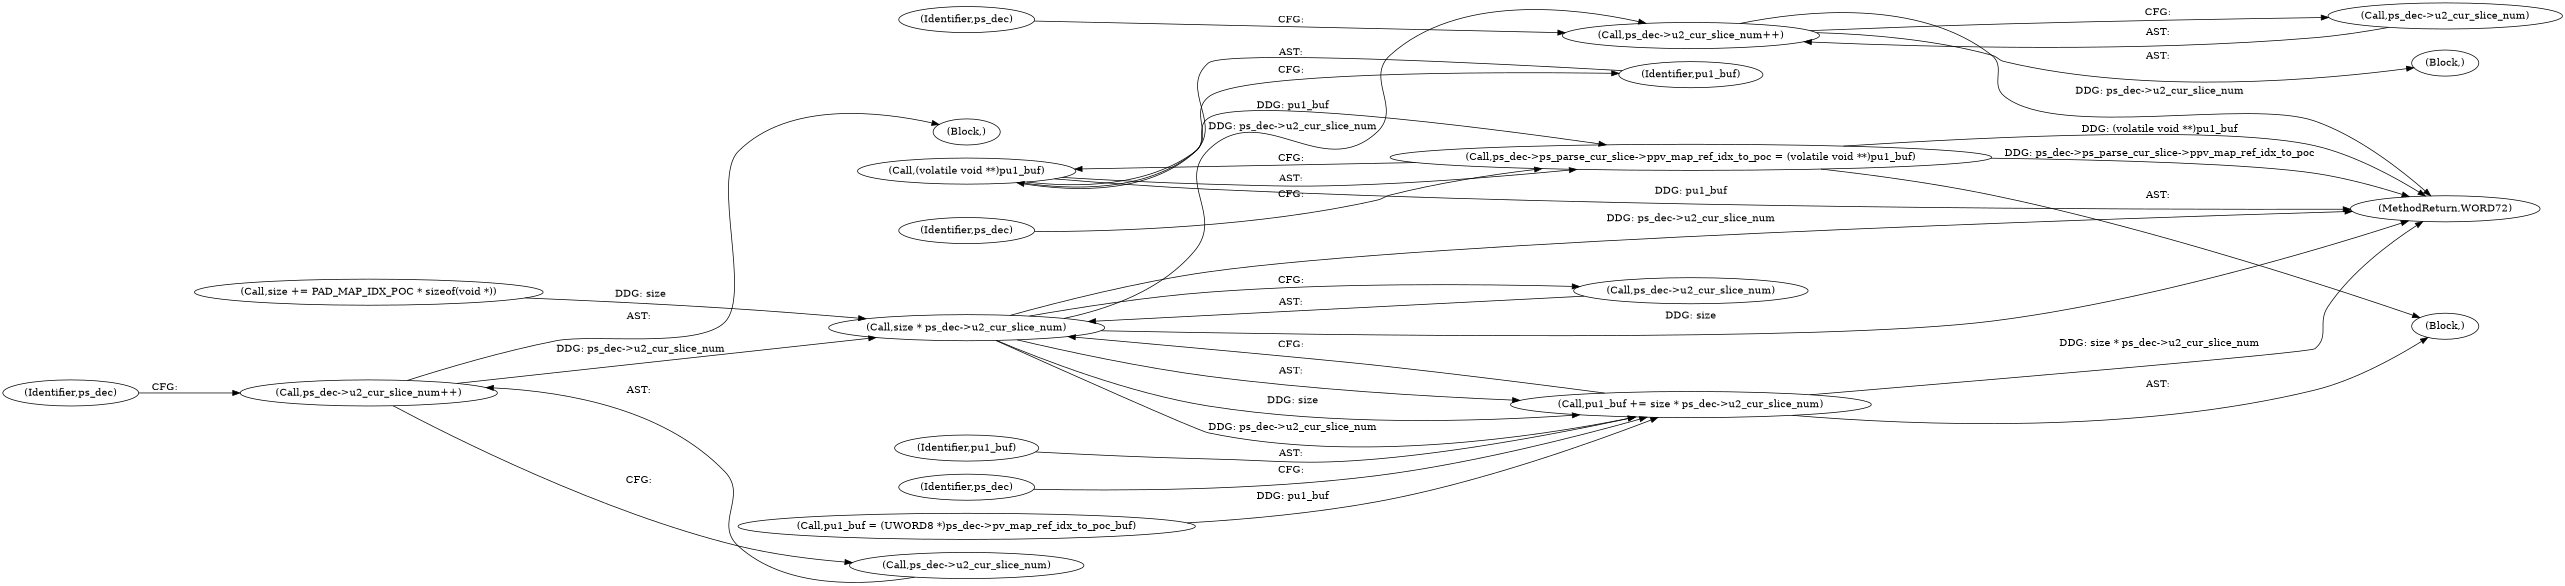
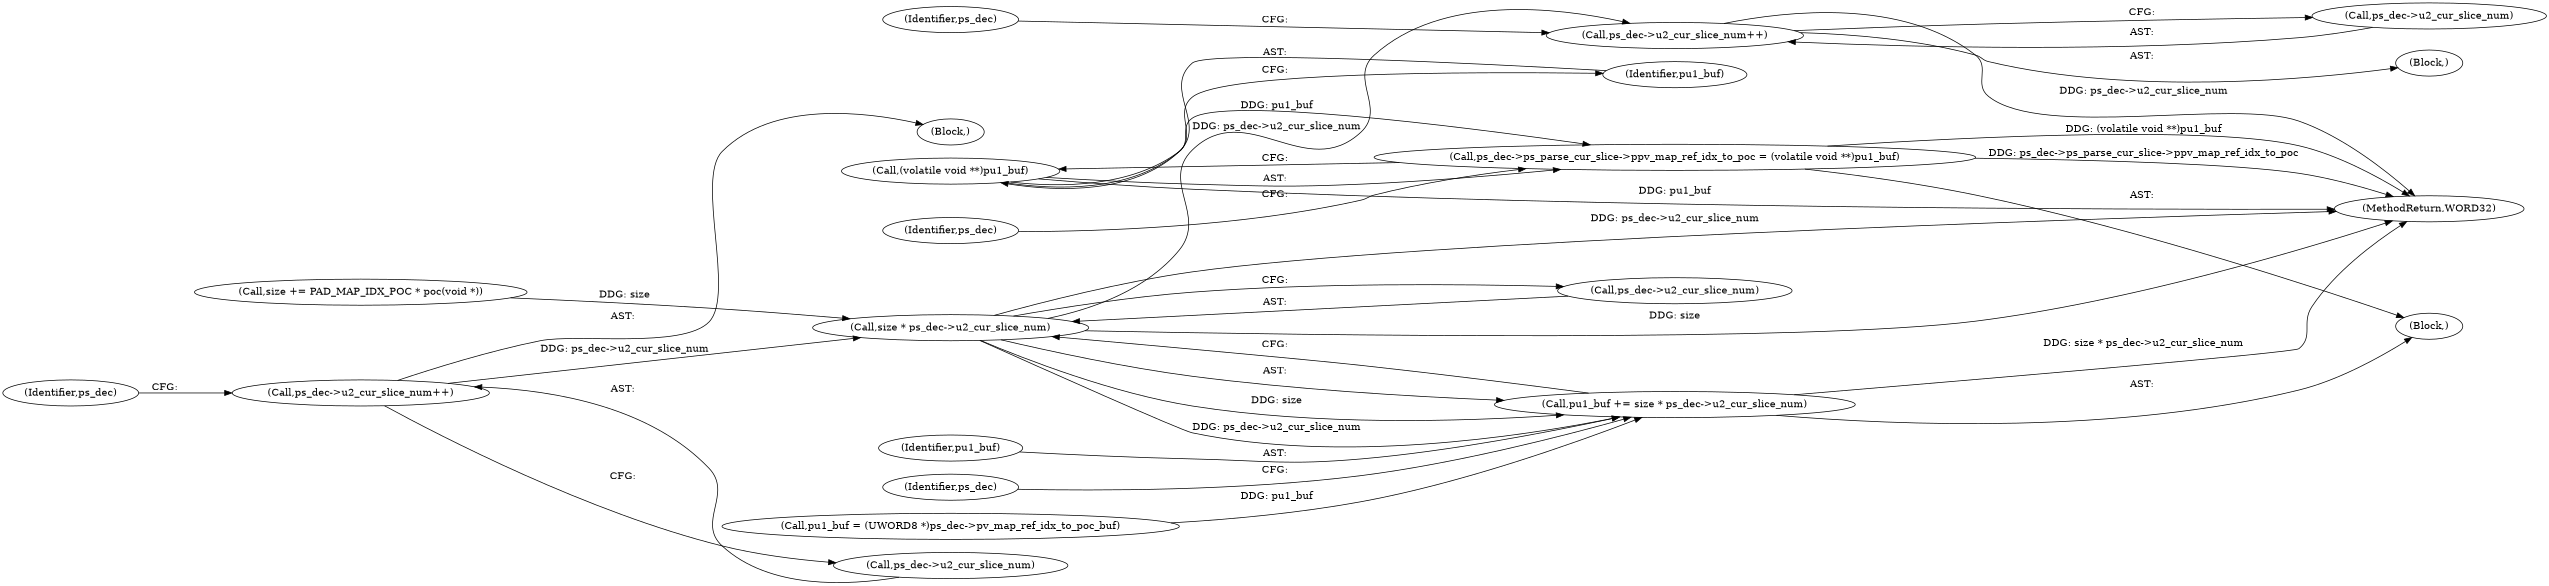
  digraph {
    rankdir=LR
    n1 [label="(Call,ps_dec->u2_cur_slice_num++)"]
    n2 [label="(Call,size * ps_dec->u2_cur_slice_num)"]
    n3 [label="(Block,)"]
    n4 [label="(Call,ps_dec->u2_cur_slice_num)"]
    n5 [label="(Call,pu1_buf += size * ps_dec->u2_cur_slice_num)"]
    n6 [label="(Call,ps_dec->u2_cur_slice_num++)"]
-   n7 [label="(MethodReturn,WORD72)"]
+   n7 [label="(MethodReturn,WORD32)"]
    n8 [label="(Call,ps_dec->u2_cur_slice_num)"]
    n9 [label="(Block,)"]
    n10 [label="(Block,)"]
    n11 [label="(Call,ps_dec->u2_cur_slice_num)"]
    n12 [label="(Call,(volatile void **)pu1_buf)"]
    n13 [label="(Call,ps_dec->ps_parse_cur_slice->ppv_map_ref_idx_to_poc = (volatile void **)pu1_buf)"]
    n14 [label="(Identifier,pu1_buf)"]
    n15 [label="(Identifier,ps_dec)"]
-   n16 [label="(Call,size += PAD_MAP_IDX_POC * sizeof(void *))"]
+   n16 [label="(Call,size += PAD_MAP_IDX_POC * poc(void *))"]
    n17 [label="(Call,pu1_buf = (UWORD8 *)ps_dec->pv_map_ref_idx_to_poc_buf)"]
    n18 [label="(Identifier,ps_dec)"]
    n19 [label="(Identifier,ps_dec)"]
    n20 [label="(Identifier,ps_dec)"]
    n21 [label="(Identifier,pu1_buf)"]
    n1 -> n2 [label="DDG: ps_dec->u2_cur_slice_num"]
    n1 -> n3 [label="AST: "]
    n1 -> n4 [label="CFG: "]
    n2 -> n5 [label="AST: "]
    n2 -> n5 [label="DDG: size"]
    n2 -> n5 [label="DDG: ps_dec->u2_cur_slice_num"]
    n2 -> n6 [label="DDG: ps_dec->u2_cur_slice_num"]
    n2 -> n7 [label="DDG: ps_dec->u2_cur_slice_num"]
    n2 -> n7 [label="DDG: size"]
    n2 -> n8 [label="CFG: "]
    n4 -> n1 [label="AST: "]
    n5 -> n2 [label="CFG: "]
    n5 -> n7 [label="DDG: size * ps_dec->u2_cur_slice_num"]
    n5 -> n9 [label="AST: "]
    n6 -> n7 [label="DDG: ps_dec->u2_cur_slice_num"]
    n6 -> n10 [label="AST: "]
    n6 -> n11 [label="CFG: "]
    n8 -> n2 [label="AST: "]
    n11 -> n6 [label="AST: "]
    n12 -> n7 [label="DDG: pu1_buf"]
    n12 -> n13 [label="AST: "]
    n12 -> n13 [label="DDG: pu1_buf"]
    n12 -> n14 [label="CFG: "]
    n13 -> n7 [label="DDG: ps_dec->ps_parse_cur_slice->ppv_map_ref_idx_to_poc"]
    n13 -> n7 [label="DDG: (volatile void **)pu1_buf"]
    n13 -> n9 [label="AST: "]
    n13 -> n12 [label="CFG: "]
    n14 -> n12 [label="AST: "]
    n15 -> n5 [label="CFG: "]
    n16 -> n2 [label="DDG: size"]
    n17 -> n5 [label="DDG: pu1_buf"]
    n18 -> n6 [label="CFG: "]
    n19 -> n1 [label="CFG: "]
    n20 -> n13 [label="CFG: "]
    n21 -> n5 [label="AST: "]
  }
